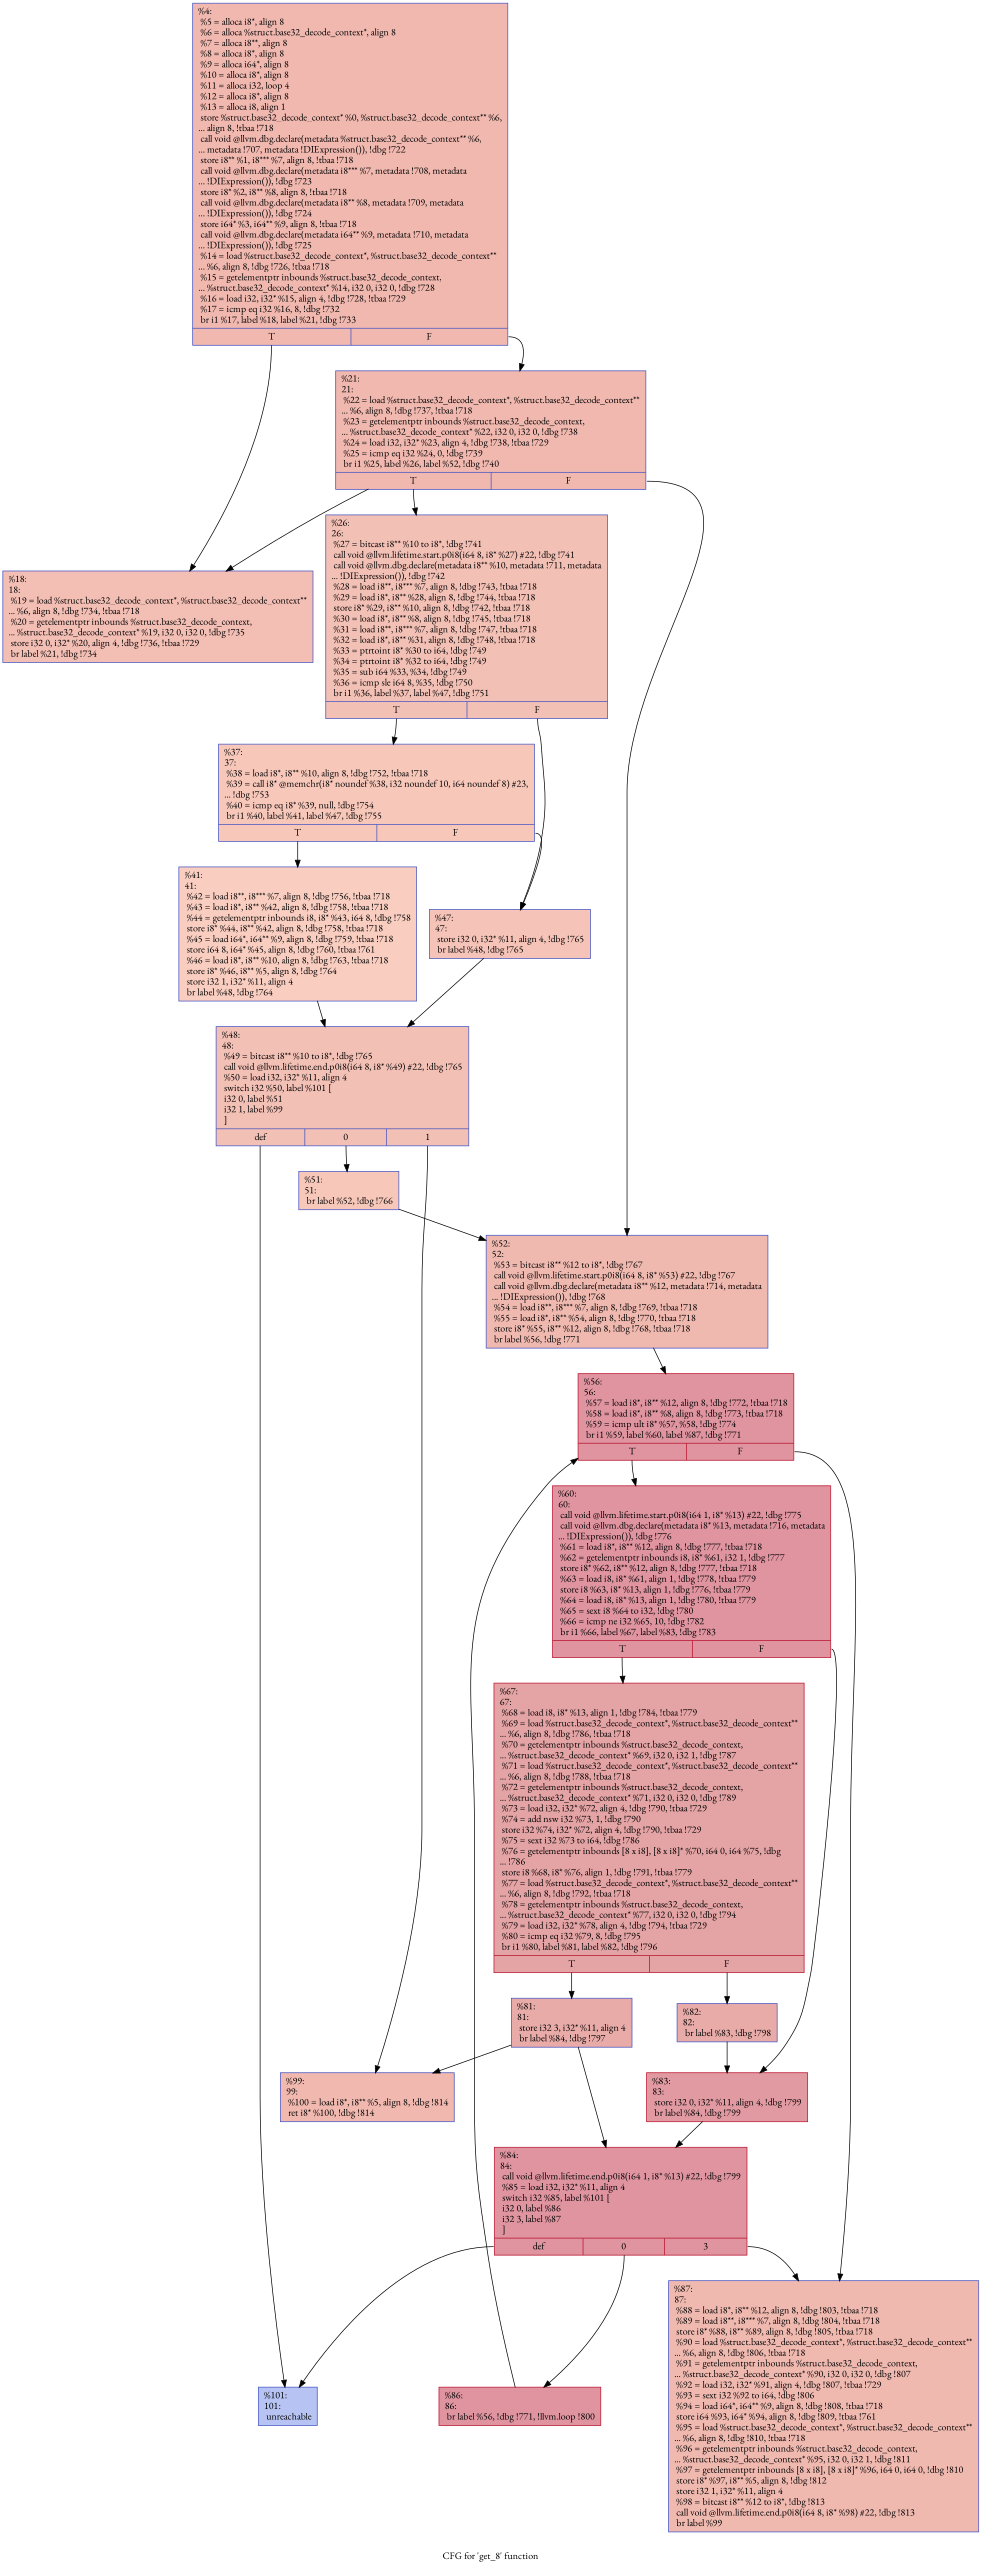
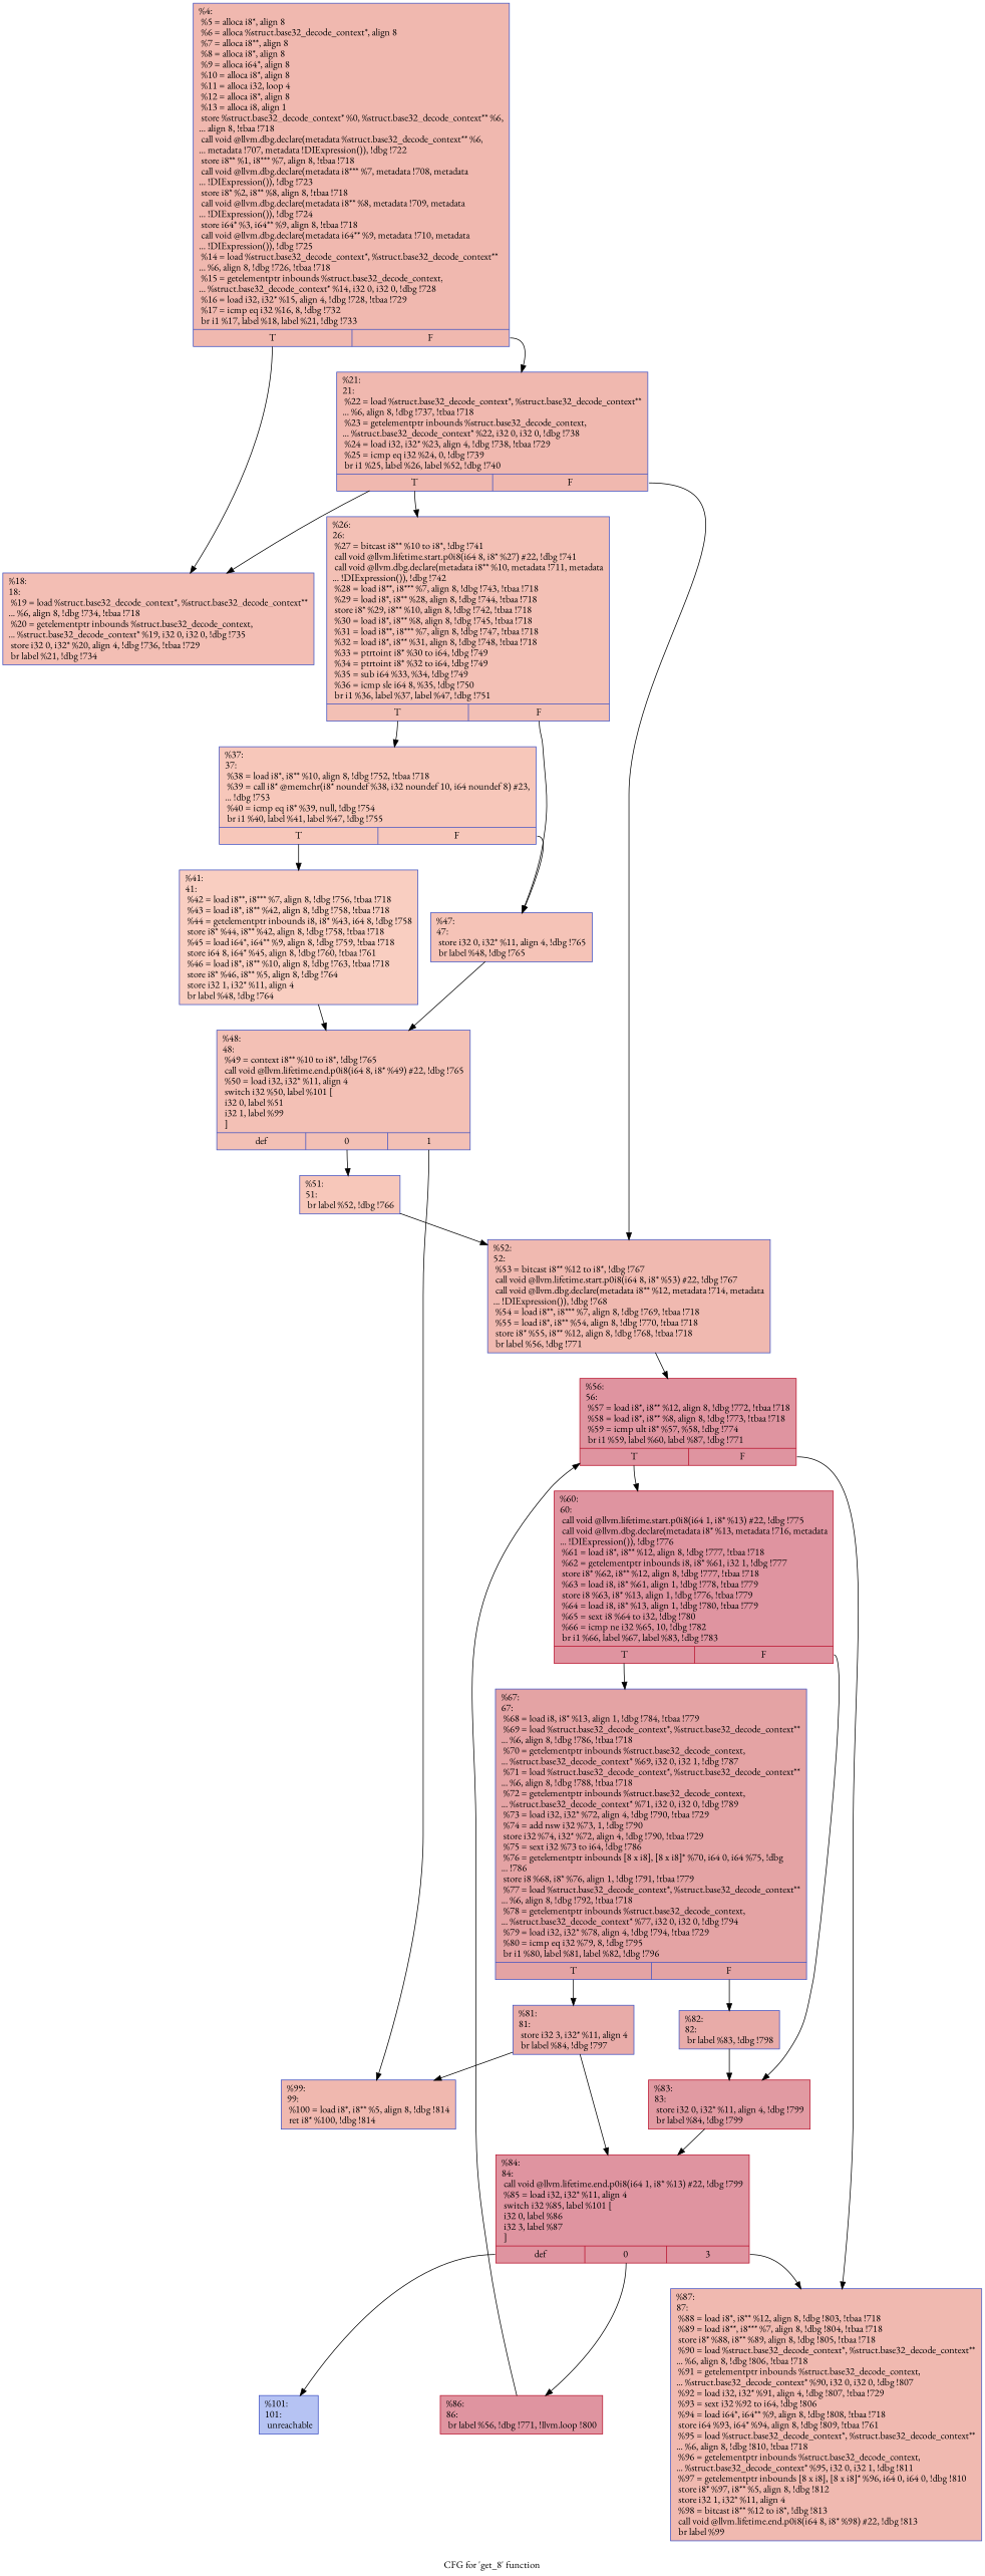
  digraph {
    fontname="EB Garamond"
    label="CFG for 'get_8' function"
    node [color="#3d50c3ff" fillcolor="#b70d2870" fontname="EB Garamond" shape=record style=filled]
    edge [fontname="EB Garamond"]
    n1 [fillcolor="#dc5d4a70" label="{%4:\l  %5 = alloca i8*, align 8\l  %6 = alloca %struct.base32_decode_context*, align 8\l  %7 = alloca i8**, align 8\l  %8 = alloca i8*, align 8\l  %9 = alloca i64*, align 8\l  %10 = alloca i8*, align 8\l  %11 = alloca i32, loop 4\l  %12 = alloca i8*, align 8\l  %13 = alloca i8, align 1\l  store %struct.base32_decode_context* %0, %struct.base32_decode_context** %6,\l... align 8, !tbaa !718\l  call void @llvm.dbg.declare(metadata %struct.base32_decode_context** %6,\l... metadata !707, metadata !DIExpression()), !dbg !722\l  store i8** %1, i8*** %7, align 8, !tbaa !718\l  call void @llvm.dbg.declare(metadata i8*** %7, metadata !708, metadata\l... !DIExpression()), !dbg !723\l  store i8* %2, i8** %8, align 8, !tbaa !718\l  call void @llvm.dbg.declare(metadata i8** %8, metadata !709, metadata\l... !DIExpression()), !dbg !724\l  store i64* %3, i64** %9, align 8, !tbaa !718\l  call void @llvm.dbg.declare(metadata i64** %9, metadata !710, metadata\l... !DIExpression()), !dbg !725\l  %14 = load %struct.base32_decode_context*, %struct.base32_decode_context**\l... %6, align 8, !dbg !726, !tbaa !718\l  %15 = getelementptr inbounds %struct.base32_decode_context,\l... %struct.base32_decode_context* %14, i32 0, i32 0, !dbg !728\l  %16 = load i32, i32* %15, align 4, !dbg !728, !tbaa !729\l  %17 = icmp eq i32 %16, 8, !dbg !732\l  br i1 %17, label %18, label %21, !dbg !733\l|{<s0>T|<s1>F}}"]
    n2 [fillcolor="#e36c5570" label="{%18:\l18:                                               \l  %19 = load %struct.base32_decode_context*, %struct.base32_decode_context**\l... %6, align 8, !dbg !734, !tbaa !718\l  %20 = getelementptr inbounds %struct.base32_decode_context,\l... %struct.base32_decode_context* %19, i32 0, i32 0, !dbg !735\l  store i32 0, i32* %20, align 4, !dbg !736, !tbaa !729\l  br label %21, !dbg !734\l}"]
    n3 [fillcolor="#dc5d4a70" label="{%21:\l21:                                               \l  %22 = load %struct.base32_decode_context*, %struct.base32_decode_context**\l... %6, align 8, !dbg !737, !tbaa !718\l  %23 = getelementptr inbounds %struct.base32_decode_context,\l... %struct.base32_decode_context* %22, i32 0, i32 0, !dbg !738\l  %24 = load i32, i32* %23, align 4, !dbg !738, !tbaa !729\l  %25 = icmp eq i32 %24, 0, !dbg !739\l  br i1 %25, label %26, label %52, !dbg !740\l|{<s0>T|<s1>F}}"]
    n4 [fillcolor="#e5705870" label="{%26:\l26:                                               \l  %27 = bitcast i8** %10 to i8*, !dbg !741\l  call void @llvm.lifetime.start.p0i8(i64 8, i8* %27) #22, !dbg !741\l  call void @llvm.dbg.declare(metadata i8** %10, metadata !711, metadata\l... !DIExpression()), !dbg !742\l  %28 = load i8**, i8*** %7, align 8, !dbg !743, !tbaa !718\l  %29 = load i8*, i8** %28, align 8, !dbg !744, !tbaa !718\l  store i8* %29, i8** %10, align 8, !dbg !742, !tbaa !718\l  %30 = load i8*, i8** %8, align 8, !dbg !745, !tbaa !718\l  %31 = load i8**, i8*** %7, align 8, !dbg !747, !tbaa !718\l  %32 = load i8*, i8** %31, align 8, !dbg !748, !tbaa !718\l  %33 = ptrtoint i8* %30 to i64, !dbg !749\l  %34 = ptrtoint i8* %32 to i64, !dbg !749\l  %35 = sub i64 %33, %34, !dbg !749\l  %36 = icmp sle i64 8, %35, !dbg !750\l  br i1 %36, label %37, label %47, !dbg !751\l|{<s0>T|<s1>F}}"]
    n5 [fillcolor="#de614d70" label="{%52:\l52:                                               \l  %53 = bitcast i8** %12 to i8*, !dbg !767\l  call void @llvm.lifetime.start.p0i8(i64 8, i8* %53) #22, !dbg !767\l  call void @llvm.dbg.declare(metadata i8** %12, metadata !714, metadata\l... !DIExpression()), !dbg !768\l  %54 = load i8**, i8*** %7, align 8, !dbg !769, !tbaa !718\l  %55 = load i8*, i8** %54, align 8, !dbg !770, !tbaa !718\l  store i8* %55, i8** %12, align 8, !dbg !768, !tbaa !718\l  br label %56, !dbg !771\l}"]
    n6 [fillcolor="#ec7f6370" label="{%37:\l37:                                               \l  %38 = load i8*, i8** %10, align 8, !dbg !752, !tbaa !718\l  %39 = call i8* @memchr(i8* noundef %38, i32 noundef 10, i64 noundef 8) #23,\l... !dbg !753\l  %40 = icmp eq i8* %39, null, !dbg !754\l  br i1 %40, label %41, label %47, !dbg !755\l|{<s0>T|<s1>F}}"]
    n7 [fillcolor="#e8765c70" label="{%47:\l47:                                               \l  store i32 0, i32* %11, align 4, !dbg !765\l  br label %48, !dbg !765\l}"]
    n8 [color="#b70d28ff" label="{%56:\l56:                                               \l  %57 = load i8*, i8** %12, align 8, !dbg !772, !tbaa !718\l  %58 = load i8*, i8** %8, align 8, !dbg !773, !tbaa !718\l  %59 = icmp ult i8* %57, %58, !dbg !774\l  br i1 %59, label %60, label %87, !dbg !771\l|{<s0>T|<s1>F}}"]
    n9 [fillcolor="#f2907270" label="{%41:\l41:                                               \l  %42 = load i8**, i8*** %7, align 8, !dbg !756, !tbaa !718\l  %43 = load i8*, i8** %42, align 8, !dbg !758, !tbaa !718\l  %44 = getelementptr inbounds i8, i8* %43, i64 8, !dbg !758\l  store i8* %44, i8** %42, align 8, !dbg !758, !tbaa !718\l  %45 = load i64*, i64** %9, align 8, !dbg !759, !tbaa !718\l  store i64 8, i64* %45, align 8, !dbg !760, !tbaa !761\l  %46 = load i8*, i8** %10, align 8, !dbg !763, !tbaa !718\l  store i8* %46, i8** %5, align 8, !dbg !764\l  store i32 1, i32* %11, align 4\l  br label %48, !dbg !764\l}"]
-   n10 [fillcolor="#e5705870" label="{%48:\l48:                                               \l  %49 = bitcast i8** %10 to i8*, !dbg !765\l  call void @llvm.lifetime.end.p0i8(i64 8, i8* %49) #22, !dbg !765\l  %50 = load i32, i32* %11, align 4\l  switch i32 %50, label %101 [\l    i32 0, label %51\l    i32 1, label %99\l  ]\l|{<s0>def|<s1>0|<s2>1}}"]
+   n10 [fillcolor="#e5705870" label="{%48:\l48:                                               \l  %49 = context i8** %10 to i8*, !dbg !765\l  call void @llvm.lifetime.end.p0i8(i64 8, i8* %49) #22, !dbg !765\l  %50 = load i32, i32* %11, align 4\l  switch i32 %50, label %101 [\l    i32 0, label %51\l    i32 1, label %99\l  ]\l|{<s0>def|<s1>0|<s2>1}}"]
    n11 [color="#b70d28ff" label="{%60:\l60:                                               \l  call void @llvm.lifetime.start.p0i8(i64 1, i8* %13) #22, !dbg !775\l  call void @llvm.dbg.declare(metadata i8* %13, metadata !716, metadata\l... !DIExpression()), !dbg !776\l  %61 = load i8*, i8** %12, align 8, !dbg !777, !tbaa !718\l  %62 = getelementptr inbounds i8, i8* %61, i32 1, !dbg !777\l  store i8* %62, i8** %12, align 8, !dbg !777, !tbaa !718\l  %63 = load i8, i8* %61, align 1, !dbg !778, !tbaa !779\l  store i8 %63, i8* %13, align 1, !dbg !776, !tbaa !779\l  %64 = load i8, i8* %13, align 1, !dbg !780, !tbaa !779\l  %65 = sext i8 %64 to i32, !dbg !780\l  %66 = icmp ne i32 %65, 10, !dbg !782\l  br i1 %66, label %67, label %83, !dbg !783\l|{<s0>T|<s1>F}}"]
    n12 [fillcolor="#de614d70" label="{%87:\l87:                                               \l  %88 = load i8*, i8** %12, align 8, !dbg !803, !tbaa !718\l  %89 = load i8**, i8*** %7, align 8, !dbg !804, !tbaa !718\l  store i8* %88, i8** %89, align 8, !dbg !805, !tbaa !718\l  %90 = load %struct.base32_decode_context*, %struct.base32_decode_context**\l... %6, align 8, !dbg !806, !tbaa !718\l  %91 = getelementptr inbounds %struct.base32_decode_context,\l... %struct.base32_decode_context* %90, i32 0, i32 0, !dbg !807\l  %92 = load i32, i32* %91, align 4, !dbg !807, !tbaa !729\l  %93 = sext i32 %92 to i64, !dbg !806\l  %94 = load i64*, i64** %9, align 8, !dbg !808, !tbaa !718\l  store i64 %93, i64* %94, align 8, !dbg !809, !tbaa !761\l  %95 = load %struct.base32_decode_context*, %struct.base32_decode_context**\l... %6, align 8, !dbg !810, !tbaa !718\l  %96 = getelementptr inbounds %struct.base32_decode_context,\l... %struct.base32_decode_context* %95, i32 0, i32 1, !dbg !811\l  %97 = getelementptr inbounds [8 x i8], [8 x i8]* %96, i64 0, i64 0, !dbg !810\l  store i8* %97, i8** %5, align 8, !dbg !812\l  store i32 1, i32* %11, align 4\l  %98 = bitcast i8** %12 to i8*, !dbg !813\l  call void @llvm.lifetime.end.p0i8(i64 8, i8* %98) #22, !dbg !813\l  br label %99\l}"]
    n13 [fillcolor="#5977e370" label="{%101:\l101:                                              \l  unreachable\l}"]
    n14 [fillcolor="#ec7f6370" label="{%51:\l51:                                               \l  br label %52, !dbg !766\l}"]
    n15 [fillcolor="#dc5d4a70" label="{%99:\l99:                                               \l  %100 = load i8*, i8** %5, align 8, !dbg !814\l  ret i8* %100, !dbg !814\l}"]
-   n16 [color="#b70d28ff" fillcolor="#c32e3170" label="{%67:\l67:                                               \l  %68 = load i8, i8* %13, align 1, !dbg !784, !tbaa !779\l  %69 = load %struct.base32_decode_context*, %struct.base32_decode_context**\l... %6, align 8, !dbg !786, !tbaa !718\l  %70 = getelementptr inbounds %struct.base32_decode_context,\l... %struct.base32_decode_context* %69, i32 0, i32 1, !dbg !787\l  %71 = load %struct.base32_decode_context*, %struct.base32_decode_context**\l... %6, align 8, !dbg !788, !tbaa !718\l  %72 = getelementptr inbounds %struct.base32_decode_context,\l... %struct.base32_decode_context* %71, i32 0, i32 0, !dbg !789\l  %73 = load i32, i32* %72, align 4, !dbg !790, !tbaa !729\l  %74 = add nsw i32 %73, 1, !dbg !790\l  store i32 %74, i32* %72, align 4, !dbg !790, !tbaa !729\l  %75 = sext i32 %73 to i64, !dbg !786\l  %76 = getelementptr inbounds [8 x i8], [8 x i8]* %70, i64 0, i64 %75, !dbg\l... !786\l  store i8 %68, i8* %76, align 1, !dbg !791, !tbaa !779\l  %77 = load %struct.base32_decode_context*, %struct.base32_decode_context**\l... %6, align 8, !dbg !792, !tbaa !718\l  %78 = getelementptr inbounds %struct.base32_decode_context,\l... %struct.base32_decode_context* %77, i32 0, i32 0, !dbg !794\l  %79 = load i32, i32* %78, align 4, !dbg !794, !tbaa !729\l  %80 = icmp eq i32 %79, 8, !dbg !795\l  br i1 %80, label %81, label %82, !dbg !796\l|{<s0>T|<s1>F}}"]
+   n16 [fillcolor="#c32e3170" label="{%67:\l67:                                               \l  %68 = load i8, i8* %13, align 1, !dbg !784, !tbaa !779\l  %69 = load %struct.base32_decode_context*, %struct.base32_decode_context**\l... %6, align 8, !dbg !786, !tbaa !718\l  %70 = getelementptr inbounds %struct.base32_decode_context,\l... %struct.base32_decode_context* %69, i32 0, i32 1, !dbg !787\l  %71 = load %struct.base32_decode_context*, %struct.base32_decode_context**\l... %6, align 8, !dbg !788, !tbaa !718\l  %72 = getelementptr inbounds %struct.base32_decode_context,\l... %struct.base32_decode_context* %71, i32 0, i32 0, !dbg !789\l  %73 = load i32, i32* %72, align 4, !dbg !790, !tbaa !729\l  %74 = add nsw i32 %73, 1, !dbg !790\l  store i32 %74, i32* %72, align 4, !dbg !790, !tbaa !729\l  %75 = sext i32 %73 to i64, !dbg !786\l  %76 = getelementptr inbounds [8 x i8], [8 x i8]* %70, i64 0, i64 %75, !dbg\l... !786\l  store i8 %68, i8* %76, align 1, !dbg !791, !tbaa !779\l  %77 = load %struct.base32_decode_context*, %struct.base32_decode_context**\l... %6, align 8, !dbg !792, !tbaa !718\l  %78 = getelementptr inbounds %struct.base32_decode_context,\l... %struct.base32_decode_context* %77, i32 0, i32 0, !dbg !794\l  %79 = load i32, i32* %78, align 4, !dbg !794, !tbaa !729\l  %80 = icmp eq i32 %79, 8, !dbg !795\l  br i1 %80, label %81, label %82, !dbg !796\l|{<s0>T|<s1>F}}"]
    n17 [color="#b70d28ff" fillcolor="#bb1b2c70" label="{%83:\l83:                                               \l  store i32 0, i32* %11, align 4, !dbg !799\l  br label %84, !dbg !799\l}"]
    n18 [fillcolor="#cc403a70" label="{%81:\l81:                                               \l  store i32 3, i32* %11, align 4\l  br label %84, !dbg !797\l}"]
    n19 [fillcolor="#cc403a70" label="{%82:\l82:                                               \l  br label %83, !dbg !798\l}"]
    n20 [color="#b70d28ff" label="{%84:\l84:                                               \l  call void @llvm.lifetime.end.p0i8(i64 1, i8* %13) #22, !dbg !799\l  %85 = load i32, i32* %11, align 4\l  switch i32 %85, label %101 [\l    i32 0, label %86\l    i32 3, label %87\l  ]\l|{<s0>def|<s1>0|<s2>3}}"]
    n21 [color="#b70d28ff" label="{%86:\l86:                                               \l  br label %56, !dbg !771, !llvm.loop !800\l}"]
    n1 -> n2 [tailport=s0]
    n1 -> n3 [tailport=s1]
    n3 -> n2
    n3 -> n4 [tailport=s0]
    n3 -> n5 [tailport=s1]
    n4 -> n6 [tailport=s0]
    n4 -> n7 [tailport=s1]
    n5 -> n8
    n6 -> n7 [tailport=s1]
    n6 -> n9 [tailport=s0]
    n7 -> n10
    n8 -> n11 [tailport=s0]
    n8 -> n12 [tailport=s1]
    n9 -> n10
-   n10 -> n13 [tailport=s0]
    n10 -> n14 [tailport=s1]
    n10 -> n15 [tailport=s2]
    n11 -> n16 [tailport=s0]
    n11 -> n17 [tailport=s1]
    n14 -> n5
    n16 -> n18 [tailport=s0]
    n16 -> n19 [tailport=s1]
    n17 -> n20
    n18 -> n15
    n18 -> n20
    n19 -> n17
    n20 -> n12 [tailport=s2]
    n20 -> n13 [tailport=s0]
    n20 -> n21 [tailport=s1]
    n21 -> n8
  }
